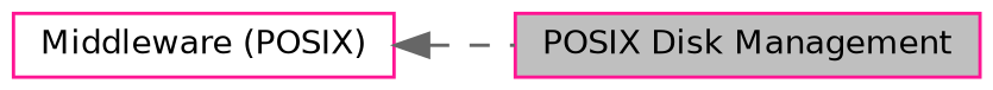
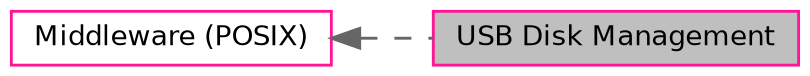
  digraph {
    rankdir=LR
    node [color=deeppink fontname=Helvetica fontsize=10 shape=box style=filled]
-   n1 [fillcolor=grey75 fontcolor=black height=0.2 label="POSIX Disk Management" width=0.4]
+   n1 [fillcolor=grey75 fontcolor=black height=0.2 label="USB Disk Management" width=0.4]
    n2 [fillcolor=white height=0.2 label="Middleware (POSIX)" width=0.4]
    n2 -> n1 [dir=back fontname=Helvetica fontsize=10 labelfontname=Helvetica labelfontsize=10 shape=plaintext style=dashed color=gray40]
  }
